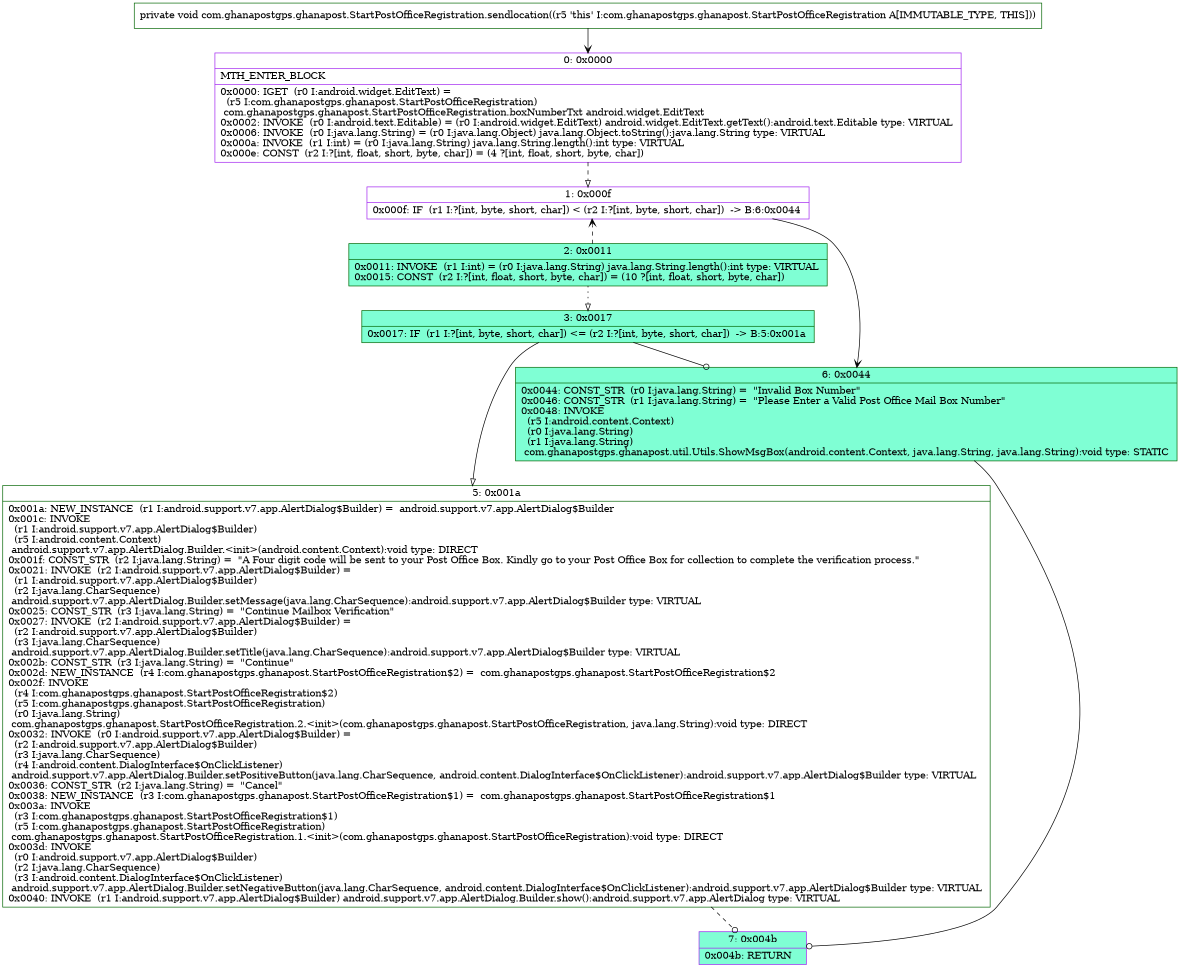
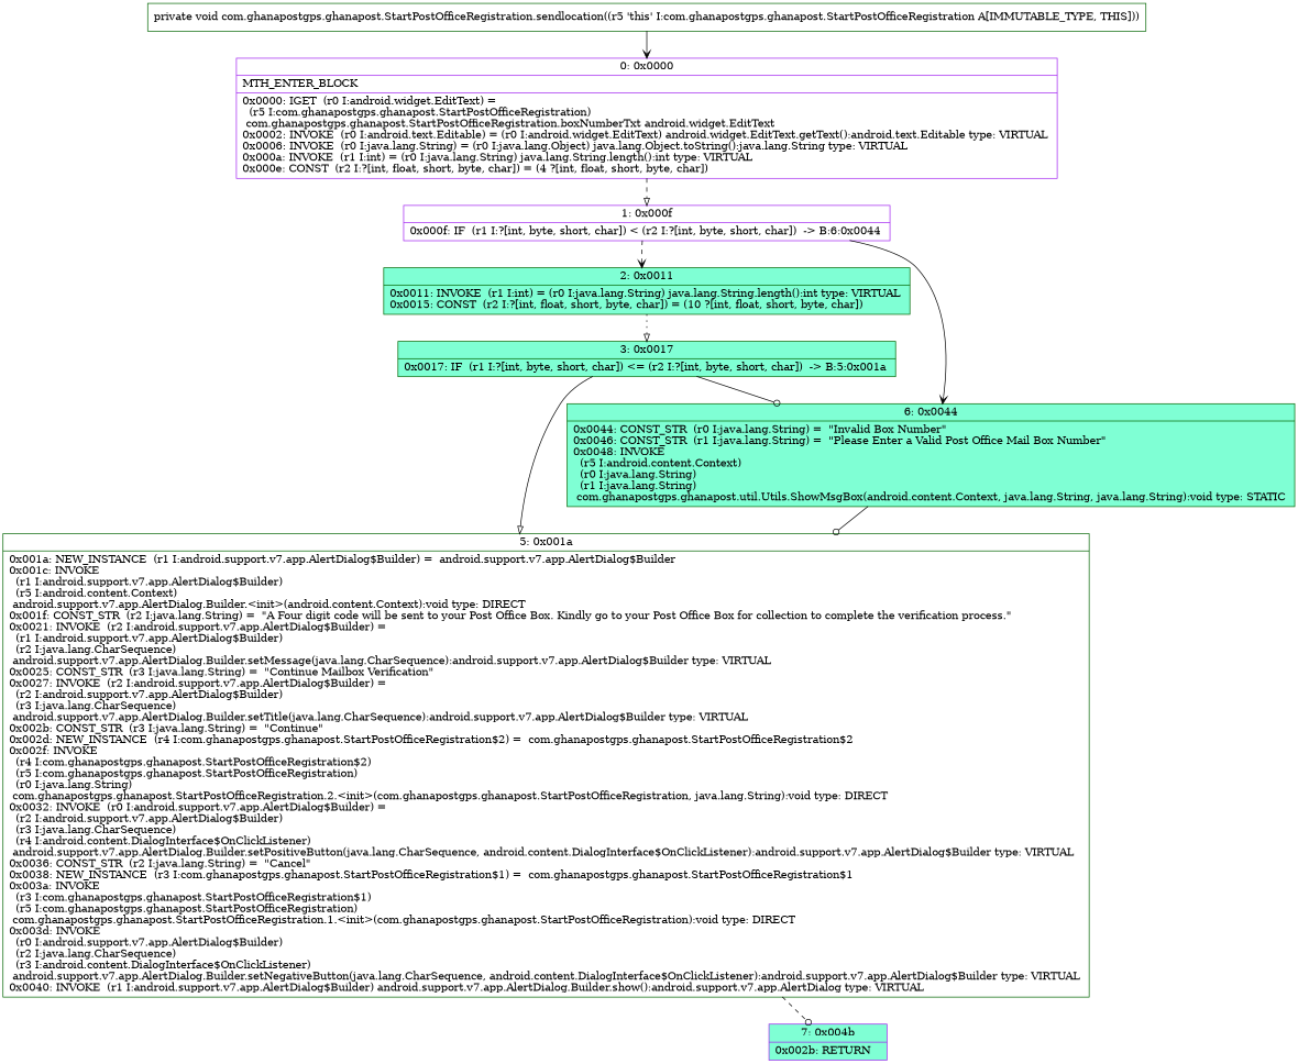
  digraph {
    node [color=darkgreen fillcolor=white shape=record style=filled]
    edge [arrowhead=onormal style=solid]
    n1 [color=purple label="{0\:\ 0x0000|MTH_ENTER_BLOCK\l|0x0000: IGET  (r0 I:android.widget.EditText) = \l  (r5 I:com.ghanapostgps.ghanapost.StartPostOfficeRegistration)\l com.ghanapostgps.ghanapost.StartPostOfficeRegistration.boxNumberTxt android.widget.EditText \l0x0002: INVOKE  (r0 I:android.text.Editable) = (r0 I:android.widget.EditText) android.widget.EditText.getText():android.text.Editable type: VIRTUAL \l0x0006: INVOKE  (r0 I:java.lang.String) = (r0 I:java.lang.Object) java.lang.Object.toString():java.lang.String type: VIRTUAL \l0x000a: INVOKE  (r1 I:int) = (r0 I:java.lang.String) java.lang.String.length():int type: VIRTUAL \l0x000e: CONST  (r2 I:?[int, float, short, byte, char]) = (4 ?[int, float, short, byte, char]) \l}"]
    n2 [color=purple label="{1\:\ 0x000f|0x000f: IF  (r1 I:?[int, byte, short, char]) \< (r2 I:?[int, byte, short, char])  \-\> B:6:0x0044 \l}"]
    n3 [fillcolor=aquamarine label="{2\:\ 0x0011|0x0011: INVOKE  (r1 I:int) = (r0 I:java.lang.String) java.lang.String.length():int type: VIRTUAL \l0x0015: CONST  (r2 I:?[int, float, short, byte, char]) = (10 ?[int, float, short, byte, char]) \l}"]
    n4 [fillcolor=aquamarine label="{6\:\ 0x0044|0x0044: CONST_STR  (r0 I:java.lang.String) =  \"Invalid Box Number\" \l0x0046: CONST_STR  (r1 I:java.lang.String) =  \"Please Enter a Valid Post Office Mail Box Number\" \l0x0048: INVOKE  \l  (r5 I:android.content.Context)\l  (r0 I:java.lang.String)\l  (r1 I:java.lang.String)\l com.ghanapostgps.ghanapost.util.Utils.ShowMsgBox(android.content.Context, java.lang.String, java.lang.String):void type: STATIC \l}"]
    n5 [fillcolor=aquamarine label="{3\:\ 0x0017|0x0017: IF  (r1 I:?[int, byte, short, char]) \<= (r2 I:?[int, byte, short, char])  \-\> B:5:0x001a \l}"]
-   n6 [color=purple fillcolor=aquamarine label="{7\:\ 0x004b|0x004b: RETURN   \l}"]
+   n6 [color=purple fillcolor=aquamarine label="{7\:\ 0x004b|0x002b: RETURN   \l}"]
    n7 [label="{5\:\ 0x001a|0x001a: NEW_INSTANCE  (r1 I:android.support.v7.app.AlertDialog$Builder) =  android.support.v7.app.AlertDialog$Builder \l0x001c: INVOKE  \l  (r1 I:android.support.v7.app.AlertDialog$Builder)\l  (r5 I:android.content.Context)\l android.support.v7.app.AlertDialog.Builder.\<init\>(android.content.Context):void type: DIRECT \l0x001f: CONST_STR  (r2 I:java.lang.String) =  \"A Four digit code will be sent to your Post Office Box. Kindly go to your Post Office Box for collection to complete the verification process.\" \l0x0021: INVOKE  (r2 I:android.support.v7.app.AlertDialog$Builder) = \l  (r1 I:android.support.v7.app.AlertDialog$Builder)\l  (r2 I:java.lang.CharSequence)\l android.support.v7.app.AlertDialog.Builder.setMessage(java.lang.CharSequence):android.support.v7.app.AlertDialog$Builder type: VIRTUAL \l0x0025: CONST_STR  (r3 I:java.lang.String) =  \"Continue Mailbox Verification\" \l0x0027: INVOKE  (r2 I:android.support.v7.app.AlertDialog$Builder) = \l  (r2 I:android.support.v7.app.AlertDialog$Builder)\l  (r3 I:java.lang.CharSequence)\l android.support.v7.app.AlertDialog.Builder.setTitle(java.lang.CharSequence):android.support.v7.app.AlertDialog$Builder type: VIRTUAL \l0x002b: CONST_STR  (r3 I:java.lang.String) =  \"Continue\" \l0x002d: NEW_INSTANCE  (r4 I:com.ghanapostgps.ghanapost.StartPostOfficeRegistration$2) =  com.ghanapostgps.ghanapost.StartPostOfficeRegistration$2 \l0x002f: INVOKE  \l  (r4 I:com.ghanapostgps.ghanapost.StartPostOfficeRegistration$2)\l  (r5 I:com.ghanapostgps.ghanapost.StartPostOfficeRegistration)\l  (r0 I:java.lang.String)\l com.ghanapostgps.ghanapost.StartPostOfficeRegistration.2.\<init\>(com.ghanapostgps.ghanapost.StartPostOfficeRegistration, java.lang.String):void type: DIRECT \l0x0032: INVOKE  (r0 I:android.support.v7.app.AlertDialog$Builder) = \l  (r2 I:android.support.v7.app.AlertDialog$Builder)\l  (r3 I:java.lang.CharSequence)\l  (r4 I:android.content.DialogInterface$OnClickListener)\l android.support.v7.app.AlertDialog.Builder.setPositiveButton(java.lang.CharSequence, android.content.DialogInterface$OnClickListener):android.support.v7.app.AlertDialog$Builder type: VIRTUAL \l0x0036: CONST_STR  (r2 I:java.lang.String) =  \"Cancel\" \l0x0038: NEW_INSTANCE  (r3 I:com.ghanapostgps.ghanapost.StartPostOfficeRegistration$1) =  com.ghanapostgps.ghanapost.StartPostOfficeRegistration$1 \l0x003a: INVOKE  \l  (r3 I:com.ghanapostgps.ghanapost.StartPostOfficeRegistration$1)\l  (r5 I:com.ghanapostgps.ghanapost.StartPostOfficeRegistration)\l com.ghanapostgps.ghanapost.StartPostOfficeRegistration.1.\<init\>(com.ghanapostgps.ghanapost.StartPostOfficeRegistration):void type: DIRECT \l0x003d: INVOKE  \l  (r0 I:android.support.v7.app.AlertDialog$Builder)\l  (r2 I:java.lang.CharSequence)\l  (r3 I:android.content.DialogInterface$OnClickListener)\l android.support.v7.app.AlertDialog.Builder.setNegativeButton(java.lang.CharSequence, android.content.DialogInterface$OnClickListener):android.support.v7.app.AlertDialog$Builder type: VIRTUAL \l0x0040: INVOKE  (r1 I:android.support.v7.app.AlertDialog$Builder) android.support.v7.app.AlertDialog.Builder.show():android.support.v7.app.AlertDialog type: VIRTUAL \l}"]
    n8 [label="{private void com.ghanapostgps.ghanapost.StartPostOfficeRegistration.sendlocation((r5 'this' I:com.ghanapostgps.ghanapost.StartPostOfficeRegistration A[IMMUTABLE_TYPE, THIS])) }"]
    n1 -> n2 [style=dashed]
-   n3 -> n2 [arrowhead=vee style=dashed]
+   n2 -> n3 [arrowhead=vee style=dashed]
    n2 -> n4 [arrowhead=vee]
    n3 -> n5 [style=dotted]
-   n4 -> n6 [arrowhead=odot]
+   n4 -> n7 [arrowhead=odot]
    n5 -> n4 [arrowhead=odot]
    n5 -> n7
    n7 -> n6 [arrowhead=odot style=dashed]
    n8 -> n1 [arrowhead=vee]
  }
